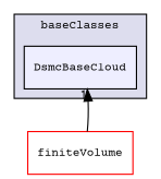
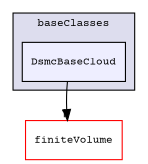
  digraph {
    compound=true
    fontname="Courier Prime"
    node [fontname="Courier Prime" fontsize=10 shape=box]
    n1 [fillcolor="#eeeeff" label=DsmcBaseCloud pencolor=black style=filled]
    n2 [color=red label=finiteVolume]
    subgraph cluster_1 {
      bgcolor="#ddddee"
      fontsize=10
      label=baseClasses
      pencolor=black
      n1
    }
-   n2 -> n1 [headlabel=1 labeldistance=1.5 labelfontname=FreeSans labelfontsize=10 fontname="Courier Prime"]
+   n1 -> n2 [headlabel=1 labeldistance=1.5 labelfontname=FreeSans labelfontsize=10 fontname="Courier Prime"]
  }
